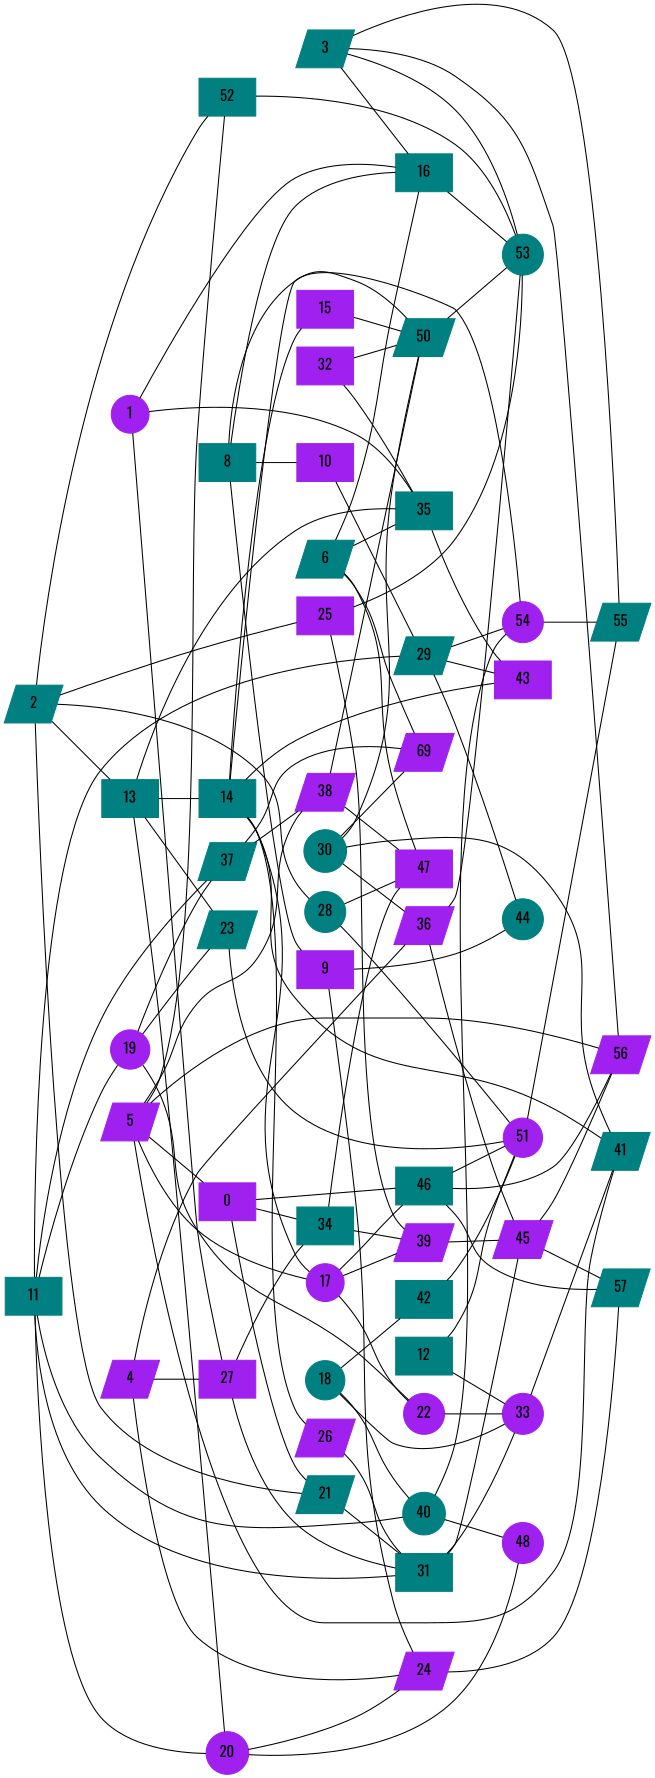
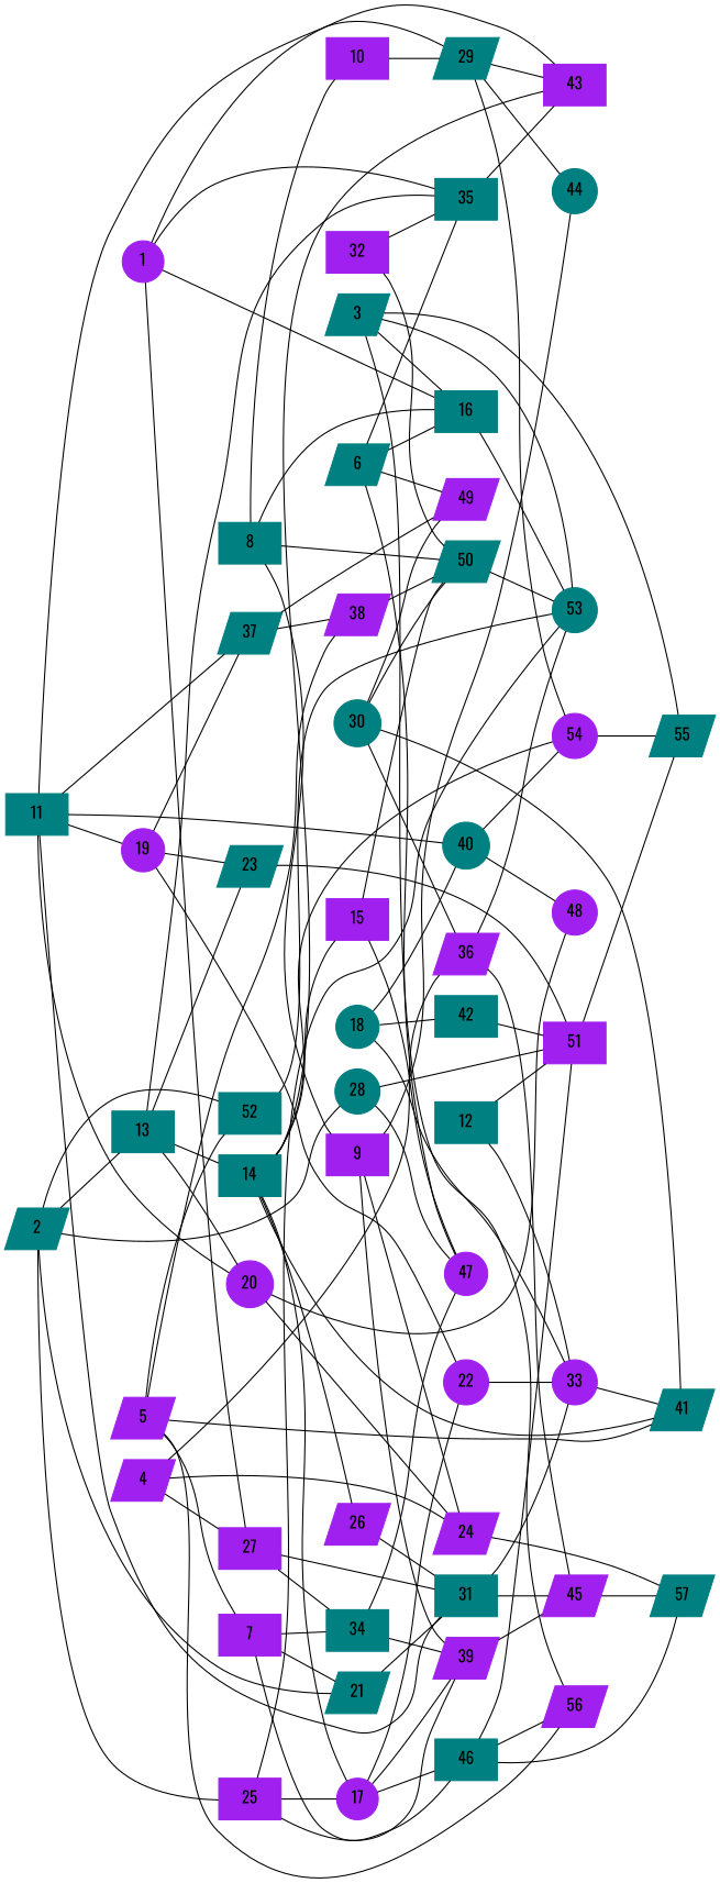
  graph {
    fontname=Oswald
    rankdir=LR
    node [color=teal fontname=Oswald shape=box style=filled]
    edge [fontname=Oswald]
    1 [color=purple shape=circle]
    16
    27 [color=purple]
    35
    43 [color=purple]
    53 [shape=circle]
    34
    31
    2 [shape=parallelogram]
    13
    21 [shape=parallelogram]
    25 [color=purple]
    28 [shape=circle]
    52
    20 [color=purple shape=circle]
    14
    23 [shape=parallelogram]
    39 [color=purple shape=parallelogram]
-   47 [color=purple]
-   51 [color=purple shape=circle]
+   47 [color=purple shape=circle]
+   51 [color=purple]
    3 [shape=parallelogram]
    55 [shape=parallelogram]
    56 [color=purple shape=parallelogram]
    4 [color=purple shape=parallelogram]
    24 [color=purple shape=parallelogram]
    36 [color=purple shape=parallelogram]
    57 [shape=parallelogram]
    45 [color=purple shape=parallelogram]
    5 [color=purple shape=parallelogram]
-   7 [color=purple label=0]
+   7 [color=purple]
    17 [color=purple shape=circle]
    38 [color=purple shape=parallelogram]
    41 [shape=parallelogram]
    46
    22 [color=purple shape=circle]
    50 [shape=parallelogram]
    6 [shape=parallelogram]
-   49 [color=purple shape=parallelogram label=69]
+   49 [color=purple shape=parallelogram]
    8
    9 [color=purple]
    10 [color=purple]
    44 [shape=circle]
    29 [shape=parallelogram]
    54 [color=purple shape=circle]
    11
    19 [color=purple shape=circle]
    37 [shape=parallelogram]
    40 [shape=circle]
    48 [color=purple shape=circle]
    33 [color=purple shape=circle]
    12
    15 [color=purple]
    26 [color=purple shape=parallelogram]
    18 [shape=circle]
    42
    30 [shape=circle]
    32 [color=purple]
    1 -- 16
    1 -- 27
    1 -- 35
+   1 -- 43
    16 -- 53
    27 -- 34
    27 -- 31
    35 -- 43
    34 -- 39
    34 -- 47
    31 -- 45
    31 -- 33
    2 -- 13
    2 -- 21
    2 -- 25
    2 -- 28
    2 -- 52
    13 -- 35
    13 -- 20
    13 -- 14
    13 -- 23
    21 -- 31
    25 -- 53
    25 -- 39
    28 -- 47
    28 -- 51
    52 -- 53
    20 -- 24
    20 -- 48
    14 -- 43
    14 -- 17
    14 -- 41
    14 -- 54
    14 -- 15
    14 -- 26
    23 -- 51
    39 -- 45
    51 -- 55
    3 -- 16
    3 -- 53
    3 -- 55
    3 -- 56
    4 -- 27
    4 -- 24
    4 -- 36
    24 -- 57
    36 -- 53
    36 -- 45
-   45 -- 56
    45 -- 57
    5 -- 52
    5 -- 56
    5 -- 7
-   5 -- 17
+   25 -- 17
    5 -- 38
    5 -- 41
    7 -- 34
    7 -- 21
    7 -- 46
    17 -- 39
    17 -- 46
    17 -- 22
-   38 -- 47
+   15 -- 47
    38 -- 50
    46 -- 51
    46 -- 56
    46 -- 57
    22 -- 33
    50 -- 53
    6 -- 16
    6 -- 35
    6 -- 47
    6 -- 49
    8 -- 16
    8 -- 50
    8 -- 9
    8 -- 10
+   9 -- 39
    9 -- 24
    9 -- 44
    10 -- 29
    29 -- 43
    29 -- 44
    29 -- 54
    54 -- 55
    11 -- 31
    11 -- 20
    11 -- 29
    11 -- 19
    11 -- 37
    11 -- 40
    19 -- 23
    19 -- 22
    19 -- 37
    37 -- 38
    37 -- 49
    40 -- 54
    40 -- 48
    33 -- 41
    12 -- 51
    12 -- 33
    15 -- 50
    26 -- 31
    18 -- 40
    18 -- 33
    18 -- 42
    42 -- 51
    30 -- 36
    30 -- 41
    30 -- 50
    30 -- 49
    32 -- 35
    32 -- 50
  }
